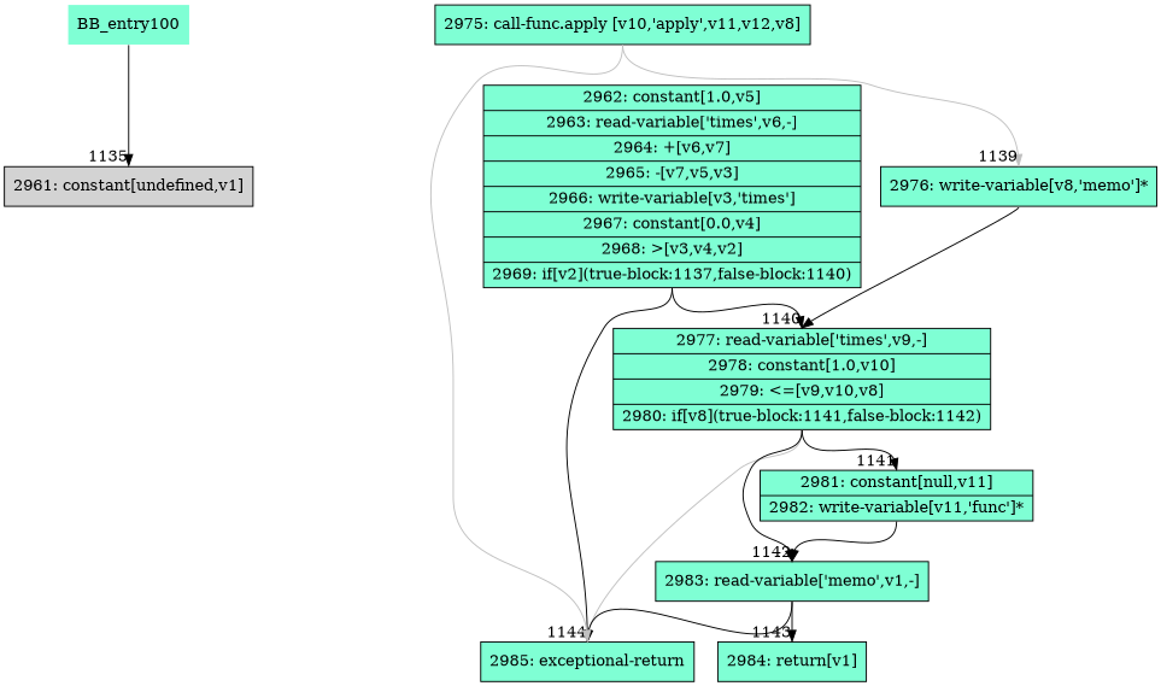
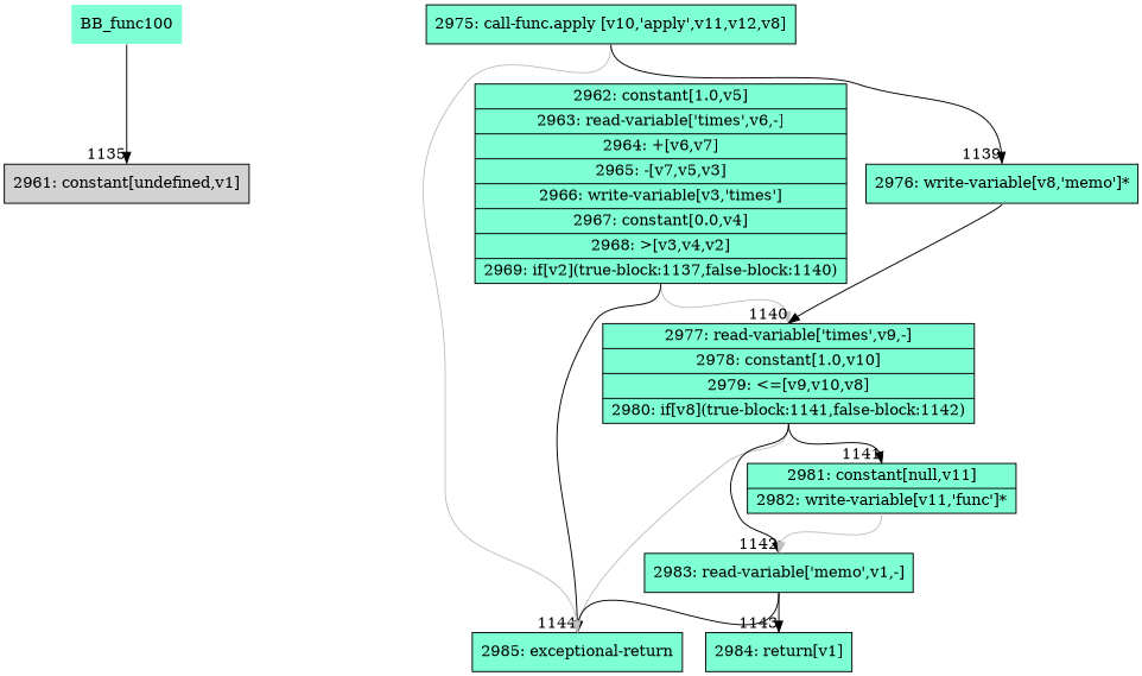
  digraph {
    rankdir=TD
    node [fillcolor=aquamarine shape=record style=filled]
    edge [headport=n tailport=s]
-   BB_entry100 [shape=none]
+   BB_entry100 [shape=none label=BB_func100]
    n2 [fillcolor=lightgrey label="{2961: constant[undefined,v1]}"]
    n3 [label="{2962: constant[1.0,v5]|2963: read-variable['times',v6,-]|2964: +[v6,v7]|2965: -[v7,v5,v3]|2966: write-variable[v3,'times']|2967: constant[0.0,v4]|2968: \>[v3,v4,v2]|2969: if[v2](true-block:1137,false-block:1140)}"]
    n4 [label="{2977: read-variable['times',v9,-]|2978: constant[1.0,v10]|2979: \<=[v9,v10,v8]|2980: if[v8](true-block:1141,false-block:1142)}"]
    n5 [label="{2985: exceptional-return}"]
    n6 [label="{2981: constant[null,v11]|2982: write-variable[v11,'func']*}"]
    n7 [label="{2983: read-variable['memo',v1,-]}"]
    n8 [label="{2975: call-func.apply [v10,'apply',v11,v12,v8]}"]
    n9 [label="{2976: write-variable[v8,'memo']*}"]
    n10 [label="{2984: return[v1]}"]
    BB_entry100 -> n2 [headlabel="    1135"]
-   n3 -> n4 [headlabel="      1140"]
+   n3 -> n4 [headlabel="      1140" color=gray]
    n3 -> n5 [color=black headlabel="      1144"]
    n4 -> n5 [color=gray]
    n4 -> n6 [headlabel="      1141"]
    n4 -> n7 [headlabel="      1142"]
-   n6 -> n7
+   n6 -> n7 [color=gray]
    n7 -> n5 [color=black]
    n7 -> n10 [headlabel="      1143"]
    n8 -> n5 [color=gray]
-   n8 -> n9 [headlabel="      1139" color=gray]
+   n8 -> n9 [headlabel="      1139"]
    n9 -> n4
  }
